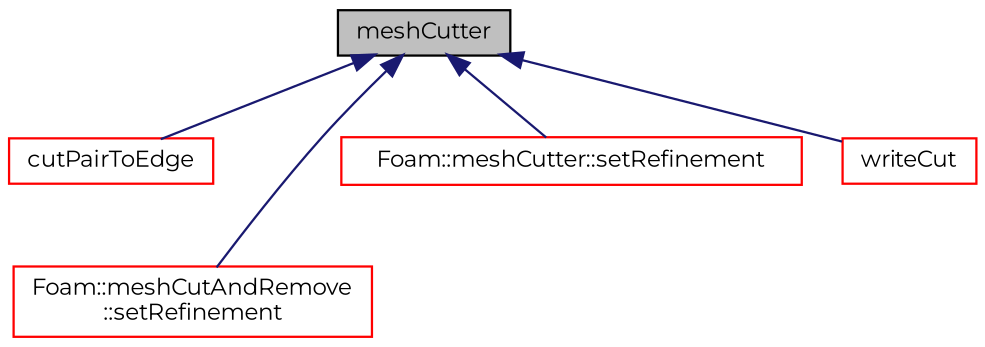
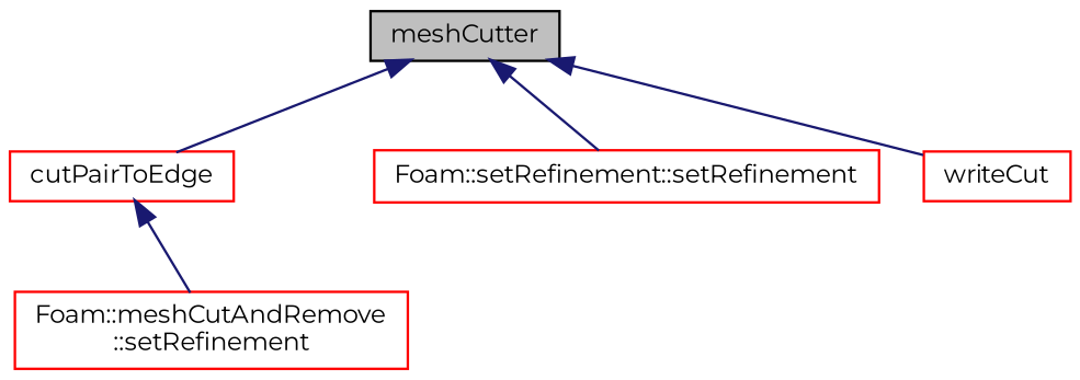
  digraph {
    fontname=Montserrat
    rankdir=TB
    node [color=red fontname=Montserrat fontsize=10 shape=record]
    edge [color=midnightblue dir=back fontname=Montserrat fontsize=10 labelfontname=FreeSans labelfontsize=10 style=solid]
    n1 [color=black fillcolor=grey75 fontcolor=black height=0.2 label=meshCutter style=filled width=0.4]
    n2 [height=0.2 label=cutPairToEdge width=0.4]
    n3 [height=0.2 label="Foam::meshCutAndRemove\l::setRefinement" width=0.4]
-   n4 [height=0.2 label="Foam::meshCutter::setRefinement" width=0.4]
+   n4 [height=0.2 label="Foam::setRefinement::setRefinement" width=0.4]
    n5 [height=0.2 label=writeCut width=0.4]
    n1 -> n2
-   n1 -> n3
+   n2 -> n3
    n1 -> n4
    n1 -> n5
  }
